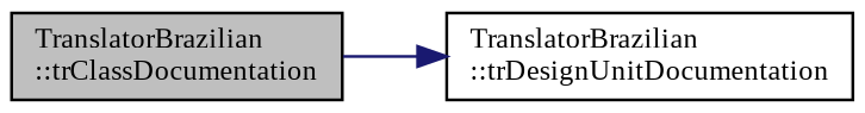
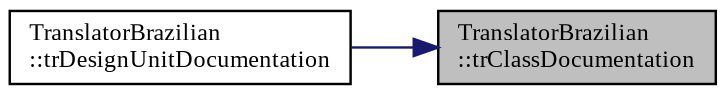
  digraph {
    rankdir=LR
    fontname="Liberation Serif"
    node [color=black fontname="Liberation Serif" fontsize=10 shape=record style=filled]
    n1 [fillcolor=grey75 fontcolor=black height=0.2 label="TranslatorBrazilian\l::trClassDocumentation" width=0.4]
    n2 [fillcolor=white height=0.2 label="TranslatorBrazilian\l::trDesignUnitDocumentation" width=0.4]
-   n1 -> n2 [color=midnightblue fontname="Liberation Serif" fontsize=10 labelfontname=Helvetica labelfontsize=10 style=solid]
+   n2 -> n1 [color=midnightblue fontname="Liberation Serif" fontsize=10 labelfontname=Helvetica labelfontsize=10 style=solid]
  }
